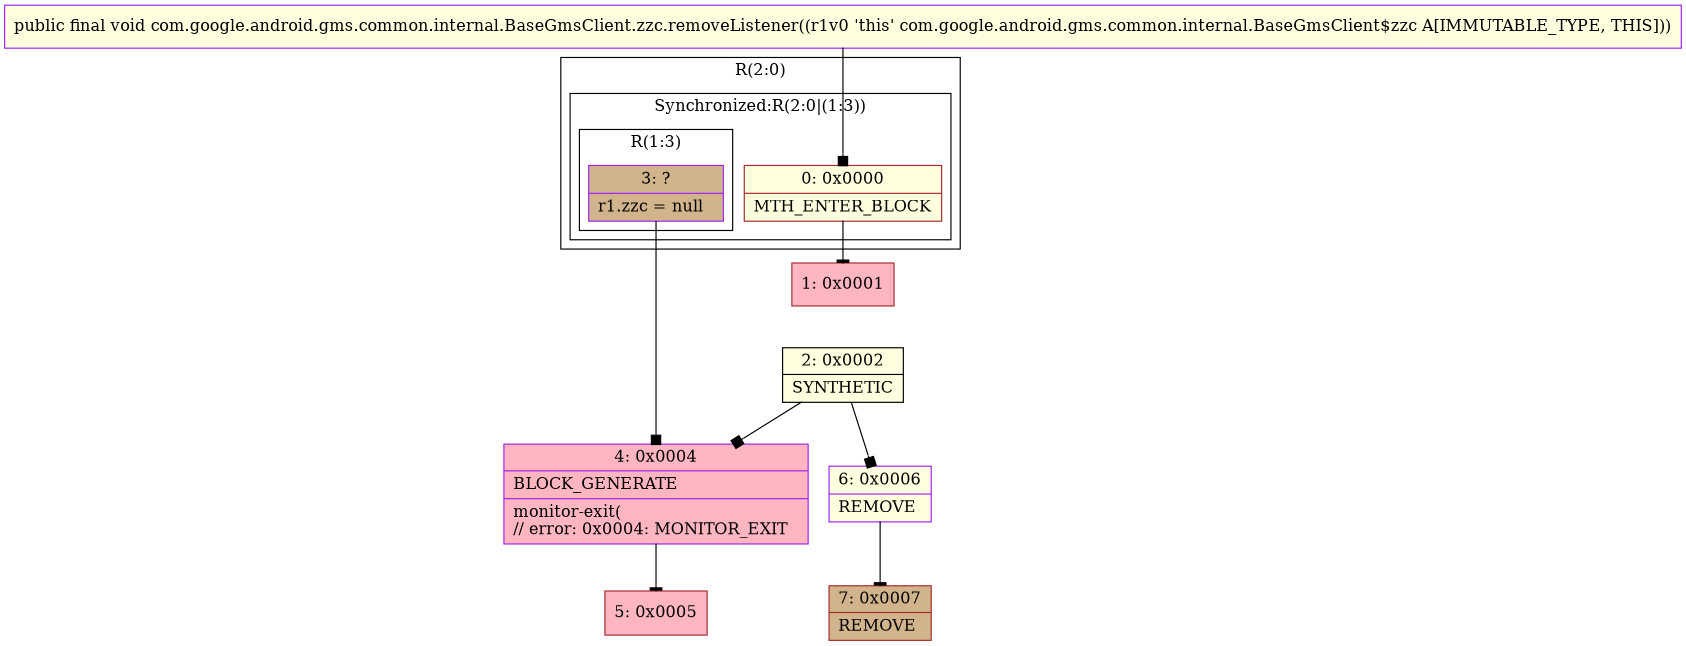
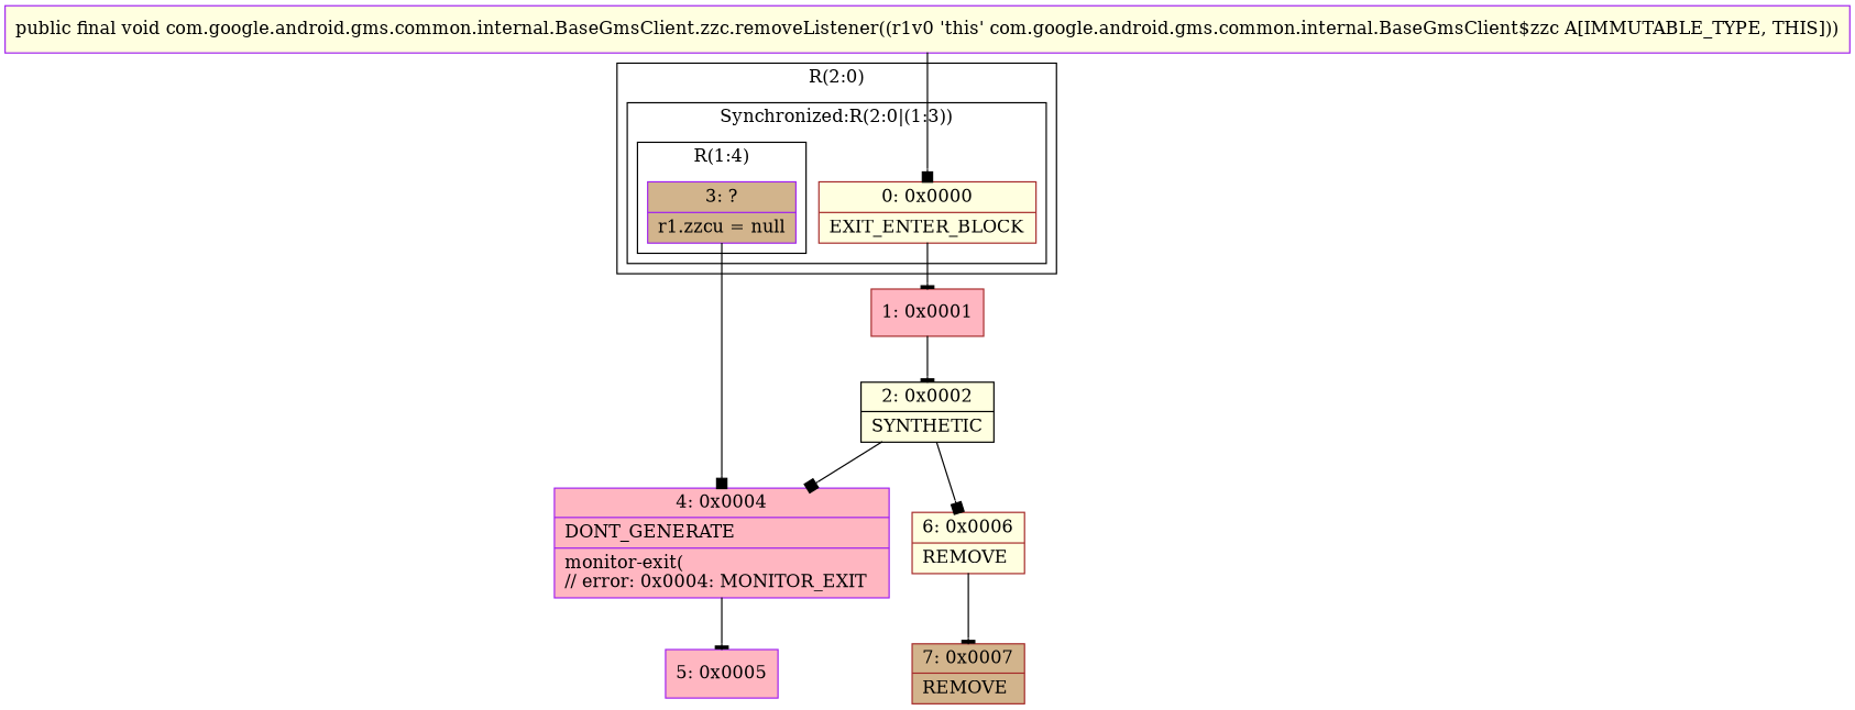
  digraph {
    node [color=purple fillcolor=lightyellow shape=record style=filled]
    edge [arrowhead=box]
-   n1 [fillcolor=tan label="{3\:\ ?|r1.zzc = null\l}"]
-   n2 [color=brown label="{0\:\ 0x0000|MTH_ENTER_BLOCK\l}"]
-   n3 [fillcolor=lightpink label="{4\:\ 0x0004|BLOCK_GENERATE\l|monitor\-exit(\l\/\/ error: 0x0004: MONITOR_EXIT  \l}"]
+   n1 [fillcolor=tan label="{3\:\ ?|r1.zzcu = null\l}"]
+   n2 [color=brown label="{0\:\ 0x0000|EXIT_ENTER_BLOCK\l}"]
+   n3 [fillcolor=lightpink label="{4\:\ 0x0004|DONT_GENERATE\l|monitor\-exit(\l\/\/ error: 0x0004: MONITOR_EXIT  \l}"]
    n4 [color=brown fillcolor=lightpink label="{1\:\ 0x0001}"]
    n5 [color=black label="{2\:\ 0x0002|SYNTHETIC\l}"]
-   n6 [color=brown fillcolor=lightpink label="{5\:\ 0x0005}"]
-   n7 [label="{6\:\ 0x0006|REMOVE\l}"]
+   n6 [fillcolor=lightpink label="{5\:\ 0x0005}"]
+   n7 [color=brown label="{6\:\ 0x0006|REMOVE\l}"]
    n8 [color=brown fillcolor=tan label="{7\:\ 0x0007|REMOVE\l}"]
    n9 [label="{public final void com.google.android.gms.common.internal.BaseGmsClient.zzc.removeListener((r1v0 'this' com.google.android.gms.common.internal.BaseGmsClient$zzc A[IMMUTABLE_TYPE, THIS])) }"]
    subgraph cluster_1 {
      label="R(2:0)"
      subgraph cluster_2 {
        label="Synchronized:R(2:0|(1:3))"
        n2
        subgraph cluster_3 {
-         label="R(1:3)"
+         label="R(1:4)"
          n1
        }
      }
    }
    n1 -> n3
    n2 -> n4 [arrowhead=tee]
    n3 -> n6 [arrowhead=tee]
+   n4 -> n5 [arrowhead=tee]
    n5 -> n3
    n5 -> n7
    n7 -> n8 [arrowhead=tee]
    n9 -> n2
  }
